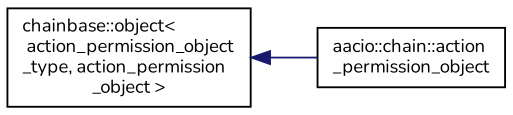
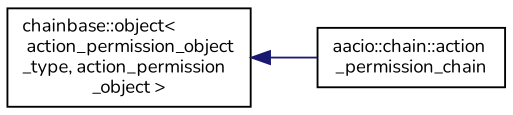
  digraph {
    rankdir=LR
    fontname=Nunito
    node [color=black fillcolor=white fontname=Nunito fontsize=10 shape=record style=filled]
    n1 [height=0.2 label="chainbase::object\<\l action_permission_object\l_type, action_permission\l_object \>" width=0.4]
-   n2 [height=0.2 label="aacio::chain::action\l_permission_object" width=0.4]
+   n2 [height=0.2 label="aacio::chain::action\l_permission_chain" width=0.4]
    n1 -> n2 [color=midnightblue dir=back fontname=Nunito fontsize=10 labelfontname=Helvetica labelfontsize=10 style=solid]
  }
